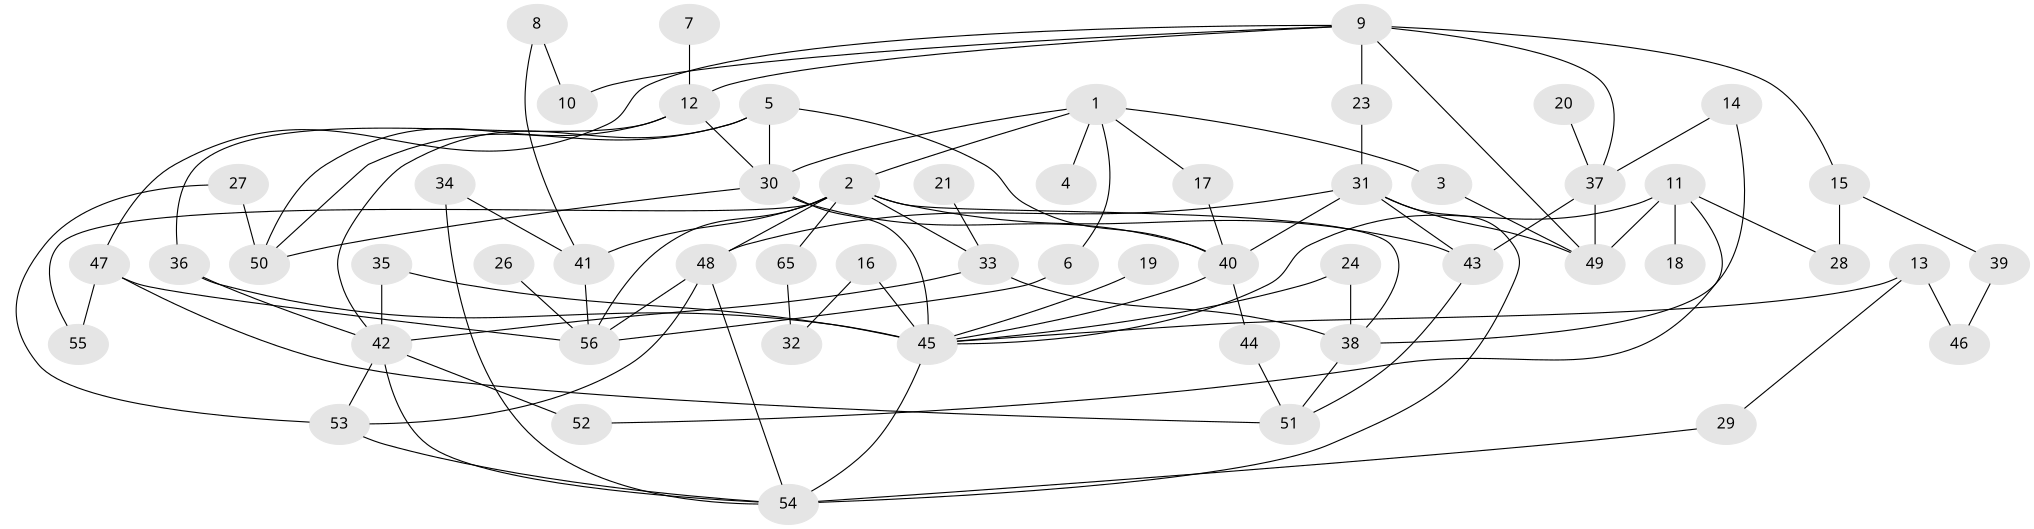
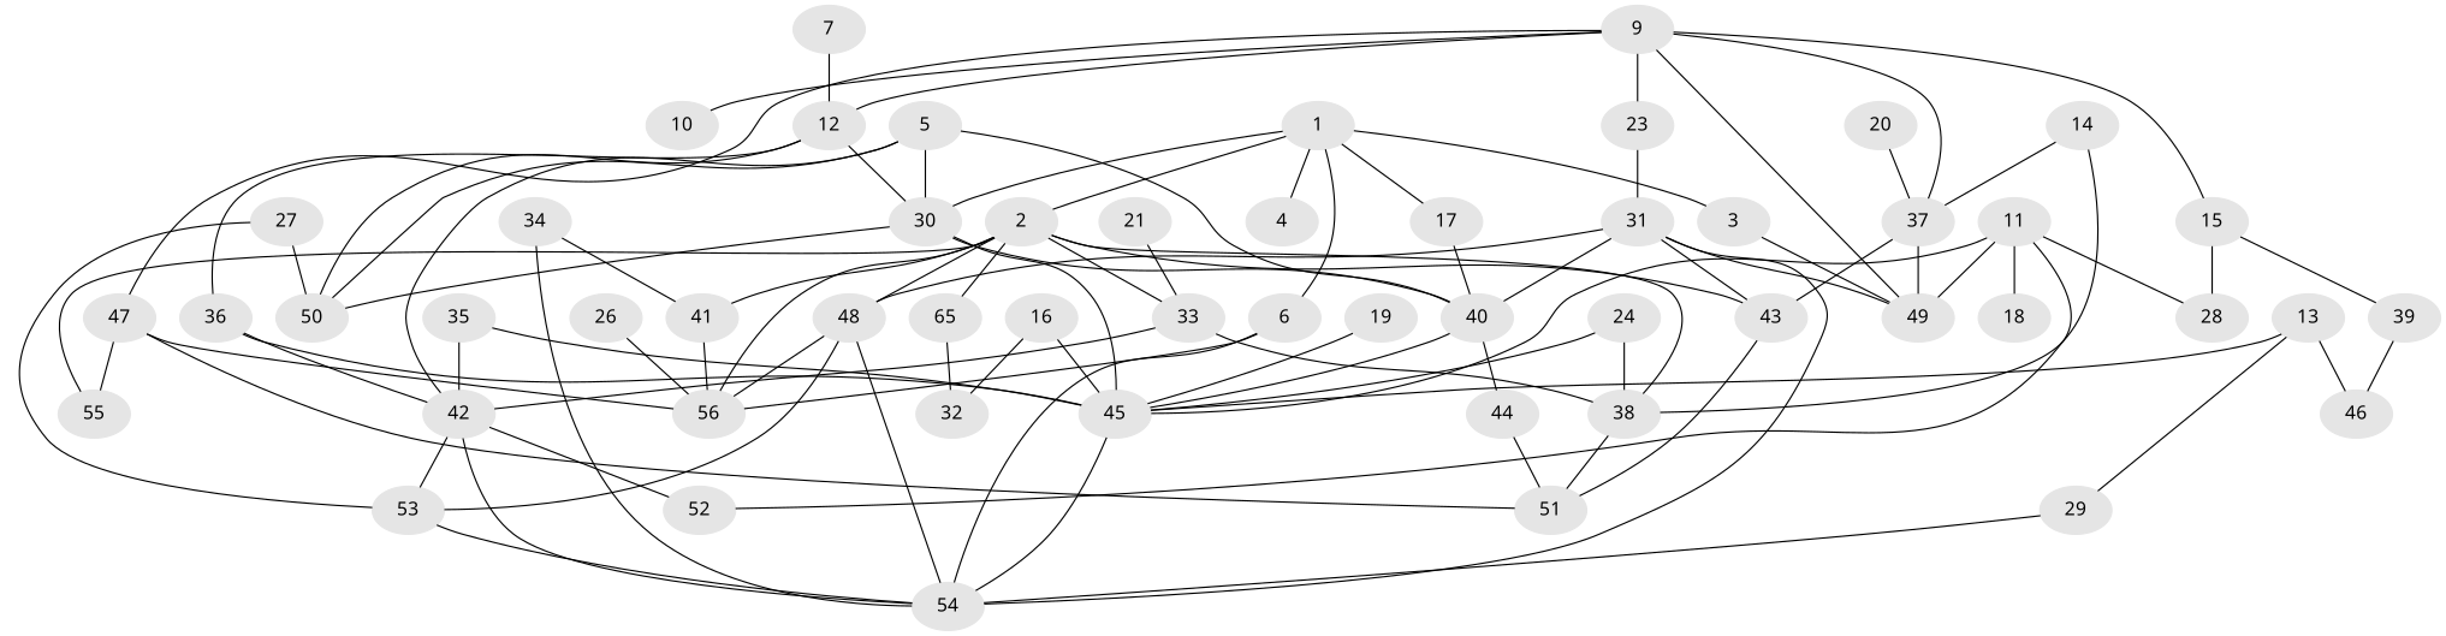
  graph {
    fontname="Noto Sans"
    node [color=gray90 fontname="Noto Sans" style=filled]
    edge [fontname="Noto Sans" weight=1.0]
    1
    2
    3
    4
    6
    17
    30
    n8 [label=65]
    33
    38
    41
    43
    48
    55
    56
    49
    54
    40
    50
    45
    32
    42
    51
    53
    5
    44
    52
    7
    12
    36
-   8
    10
    9
    15
    23
    37
    47
    28
    39
    31
    11
    18
    13
    29
    46
    14
    16
    19
    20
    21
    34
    24
    26
    27
    35
    1 -- 2
    1 -- 3
    1 -- 4
    1 -- 6
    1 -- 17
    1 -- 30
    2 -- n8
    2 -- 33
    2 -- 38
    2 -- 41
    2 -- 43
    2 -- 48
    2 -- 55
    2 -- 56
    3 -- 49
    6 -- 56
+   6 -- 54
    17 -- 40
    30 -- 40
    30 -- 50
    30 -- 45
    n8 -- 32
    33 -- 38
    33 -- 42
    38 -- 51
    41 -- 56
    43 -- 51 [weight=2.0]
    48 -- 56
    48 -- 54
    48 -- 53
    40 -- 45
    40 -- 44
    45 -- 54
    42 -- 54
    42 -- 53
    42 -- 52
    53 -- 54
    5 -- 30
    5 -- 40
    5 -- 50
    5 -- 42
    44 -- 51
    7 -- 12
    12 -- 30
    12 -- 50
    12 -- 36
    36 -- 45
    36 -- 42
-   8 -- 41
-   8 -- 10
    9 -- 49
    9 -- 12
    9 -- 10
    9 -- 15
    9 -- 23
    9 -- 37
    9 -- 47
    15 -- 28
    15 -- 39
    23 -- 31
    37 -- 43
    37 -- 49
    47 -- 55
    47 -- 56
    47 -- 51 [weight=2.0]
    39 -- 46
    31 -- 43
    31 -- 48
    31 -- 49
    31 -- 54
    31 -- 40
    11 -- 49
    11 -- 45
    11 -- 52
    11 -- 28
    11 -- 18
    13 -- 45
    13 -- 29
    13 -- 46
    29 -- 54
    14 -- 38
    14 -- 37
    16 -- 45 [weight=2.0]
    16 -- 32
    19 -- 45
    20 -- 37
    21 -- 33
    34 -- 41
    34 -- 54
    24 -- 38
    24 -- 45
    26 -- 56
    27 -- 50
    27 -- 53
    35 -- 45
    35 -- 42
  }
